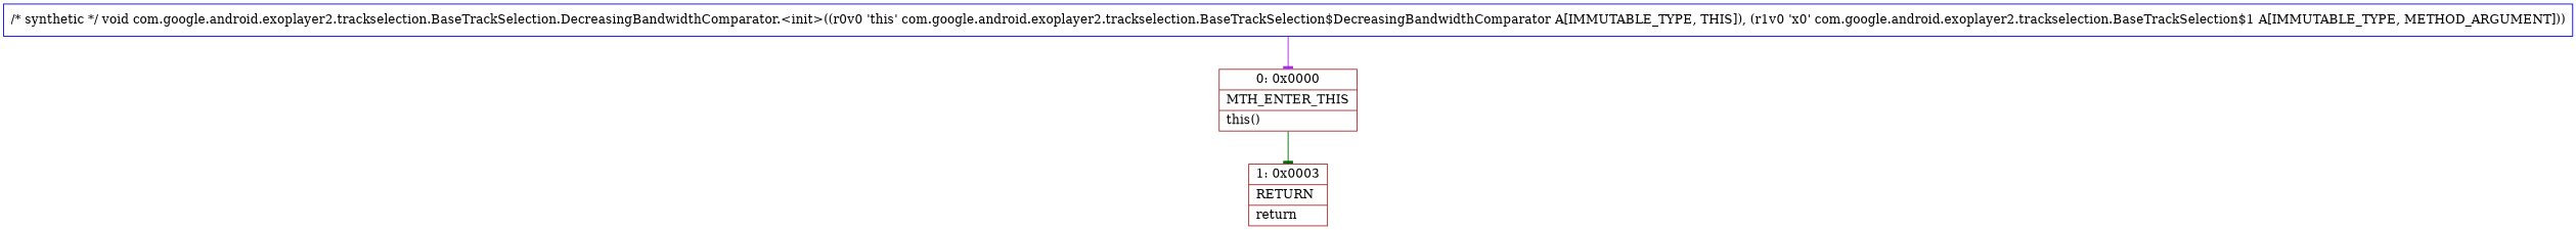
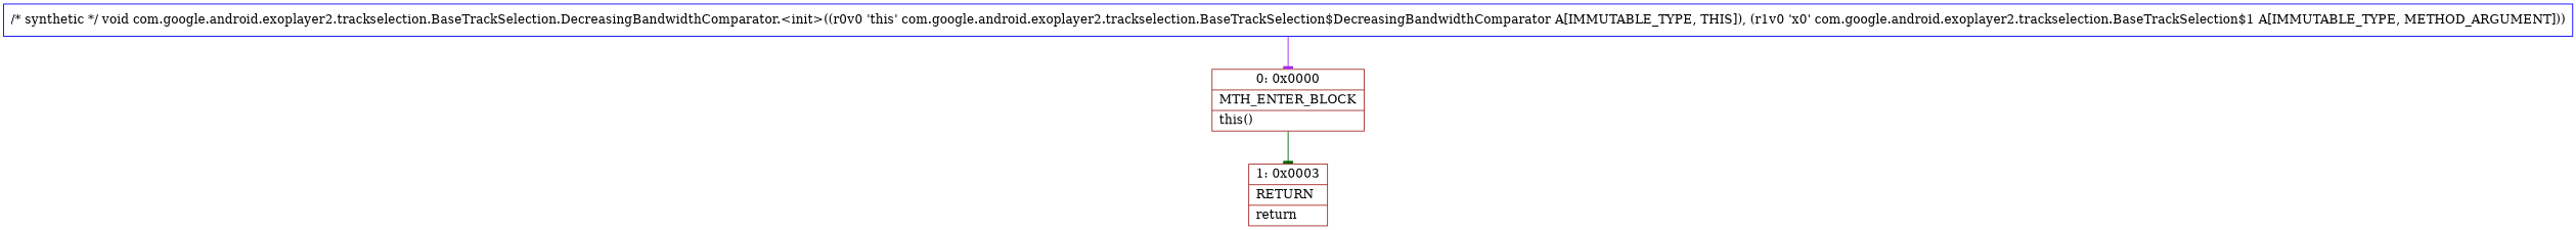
  digraph {
    node [shape=record color=brown]
    edge [arrowhead=tee]
-   n1 [label="{0\:\ 0x0000|MTH_ENTER_THIS\l|this()\l}"]
+   n1 [label="{0\:\ 0x0000|MTH_ENTER_BLOCK\l|this()\l}"]
    n2 [label="{1\:\ 0x0003|RETURN\l|return\l}"]
    n3 [label="{\/* synthetic *\/ void com.google.android.exoplayer2.trackselection.BaseTrackSelection.DecreasingBandwidthComparator.\<init\>((r0v0 'this' com.google.android.exoplayer2.trackselection.BaseTrackSelection$DecreasingBandwidthComparator A[IMMUTABLE_TYPE, THIS]), (r1v0 'x0' com.google.android.exoplayer2.trackselection.BaseTrackSelection$1 A[IMMUTABLE_TYPE, METHOD_ARGUMENT])) }" color=blue]
    n1 -> n2 [color=darkgreen]
    n3 -> n1 [color=purple]
  }
